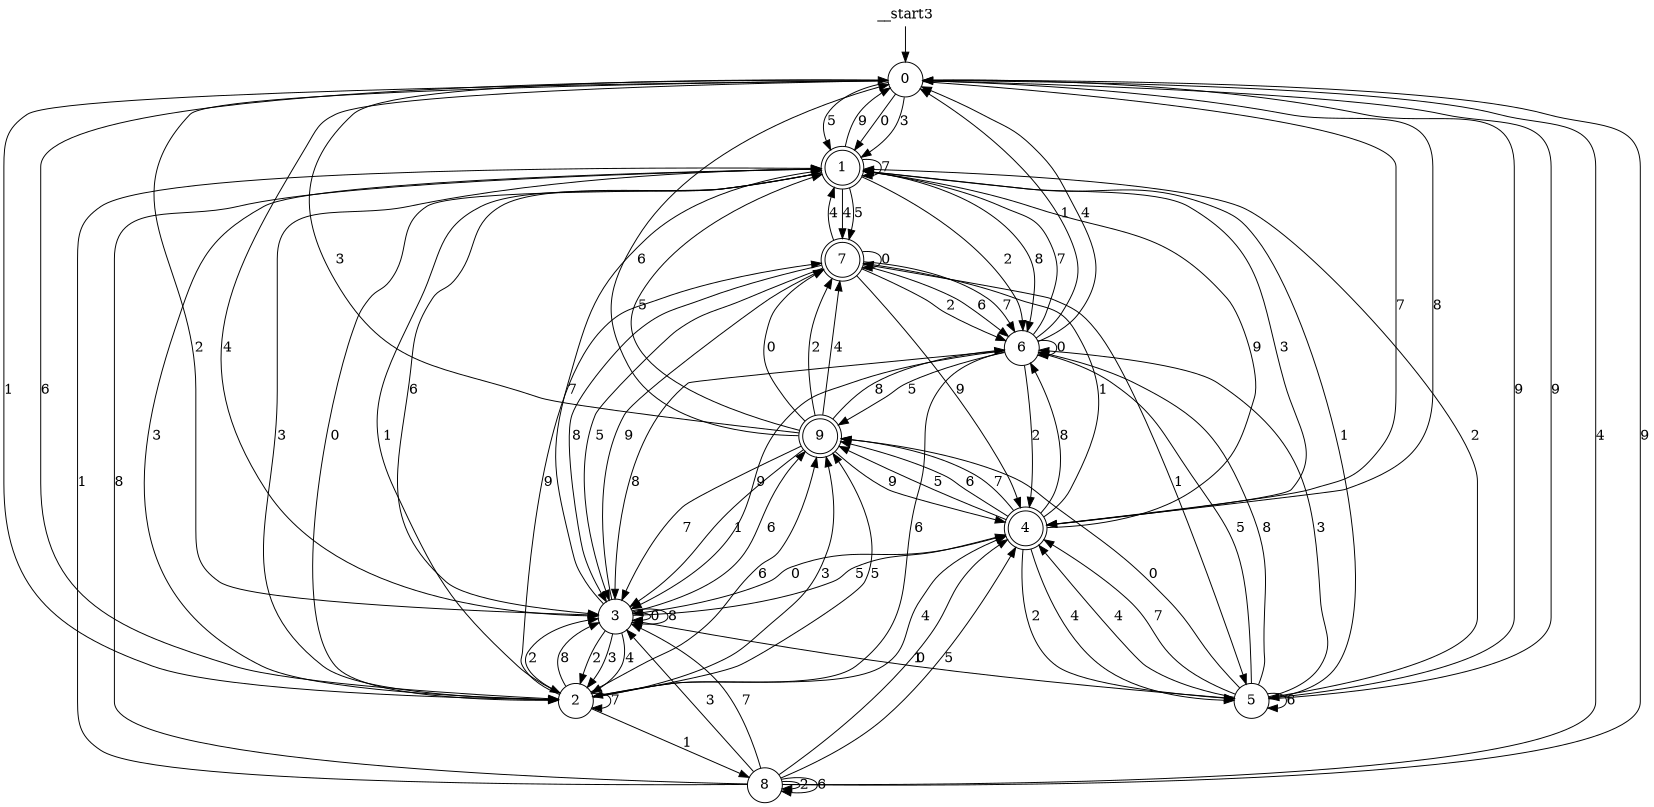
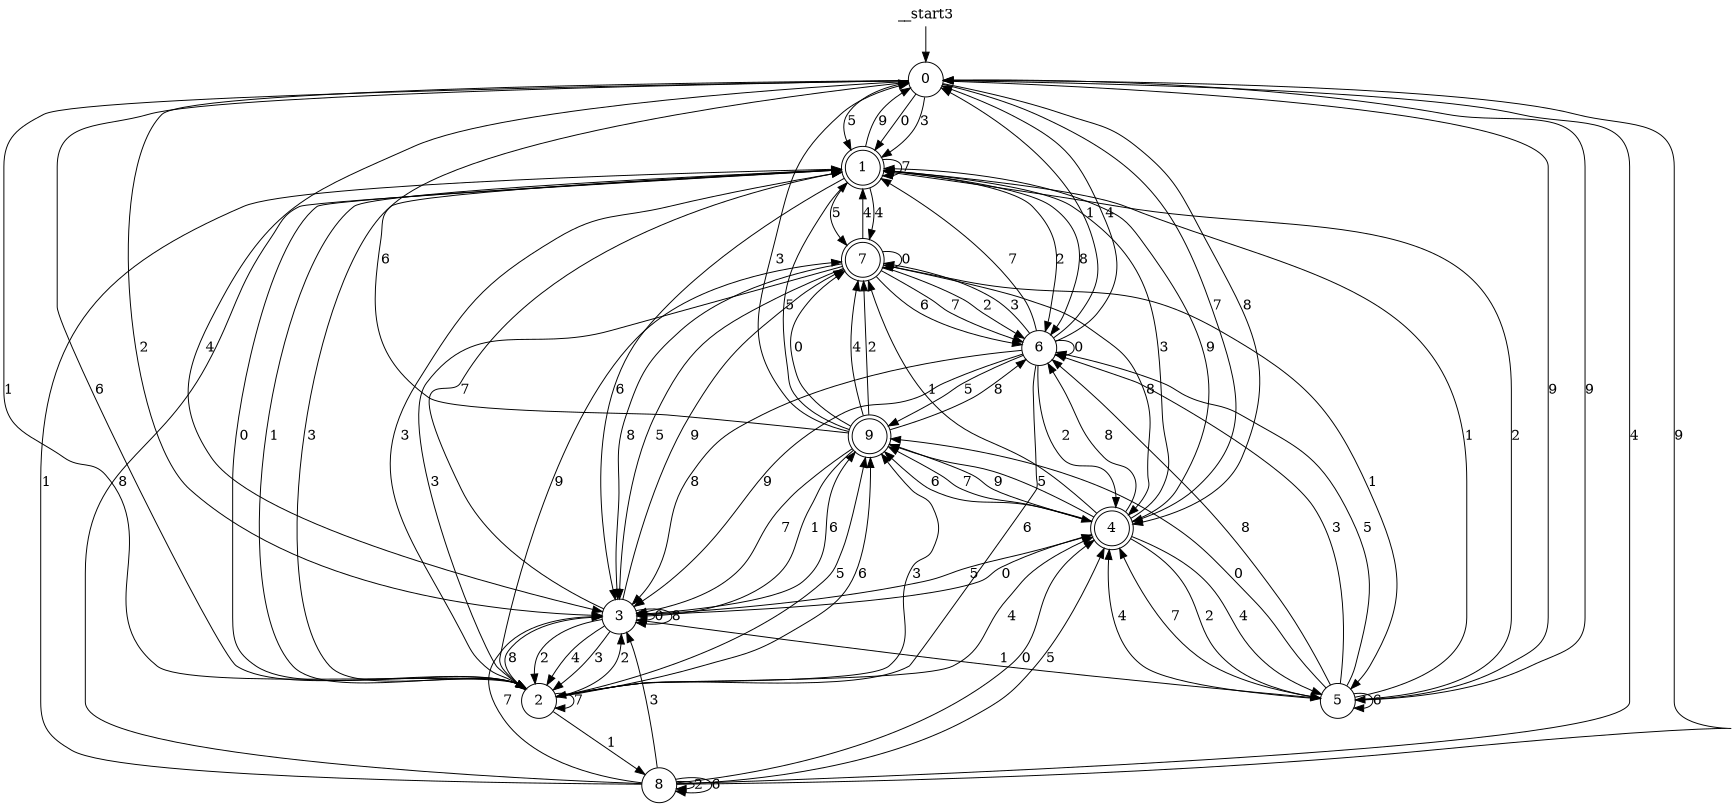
  digraph {
    fontname="DejaVu Serif"
    node [fontname="DejaVu Serif" shape=circle]
    edge [fontname="DejaVu Serif"]
    n1 [label=0]
    n2 [label=1 shape=doublecircle]
    n3 [label=2]
    n4 [label=3]
    n5 [label=4 shape=doublecircle]
    n6 [label=5]
    n7 [label=6]
    n8 [label=7 shape=doublecircle]
    n9 [label=8]
    n10 [label=9 shape=doublecircle]
    n11 [height=0 label=__start3 shape=none width=0]
    n1 -> n2 [label=0]
    n1 -> n2 [label=3]
    n1 -> n2 [label=5]
    n1 -> n3 [label=1]
    n1 -> n3 [label=6]
    n1 -> n4 [label=2]
    n1 -> n4 [label=4]
    n1 -> n5 [label=7]
    n1 -> n5 [label=8]
    n1 -> n6 [label=9]
    n2 -> n1 [label=9]
    n2 -> n2 [label=7]
    n2 -> n3 [label=0]
    n2 -> n3 [label=1]
    n2 -> n3 [label=3]
    n2 -> n4 [label=6]
    n2 -> n7 [label=2]
    n2 -> n7 [label=8]
    n2 -> n8 [label=4]
    n2 -> n8 [label=5]
    n3 -> n2 [label=3]
    n3 -> n3 [label=7]
    n3 -> n4 [label=2]
    n3 -> n4 [label=8]
    n3 -> n5 [label=4]
    n3 -> n8 [label=9]
    n3 -> n9 [label=1]
    n3 -> n10 [label=3]
    n3 -> n10 [label=5]
    n3 -> n10 [label=6]
    n4 -> n2 [label=7]
    n4 -> n3 [label=2]
    n4 -> n3 [label=3]
    n4 -> n3 [label=4]
    n4 -> n4 [label=0]
    n4 -> n4 [label=8]
    n4 -> n5 [label=5]
    n4 -> n6 [label=1]
    n4 -> n8 [label=9]
    n4 -> n10 [label=6]
    n5 -> n2 [label=3]
    n5 -> n2 [label=9]
    n5 -> n4 [label=0]
    n5 -> n6 [label=2]
    n5 -> n6 [label=4]
    n5 -> n7 [label=8]
    n5 -> n8 [label=1]
    n5 -> n10 [label=5]
    n5 -> n10 [label=6]
    n5 -> n10 [label=7]
    n6 -> n1 [label=9]
    n6 -> n2 [label=1]
    n6 -> n2 [label=2]
    n6 -> n5 [label=4]
    n6 -> n5 [label=7]
    n6 -> n6 [label=6]
    n6 -> n7 [label=3]
    n6 -> n7 [label=5]
    n6 -> n7 [label=8]
    n6 -> n10 [label=0]
    n7 -> n1 [label=1]
    n7 -> n1 [label=4]
    n7 -> n2 [label=7]
    n7 -> n3 [label=6]
    n7 -> n4 [label=8]
    n7 -> n4 [label=9]
    n7 -> n5 [label=2]
    n7 -> n7 [label=0]
+   n7 -> n8 [label=3]
    n7 -> n10 [label=5]
    n8 -> n2 [label=4]
+   n8 -> n3 [label=3]
    n8 -> n4 [label=5]
    n8 -> n4 [label=8]
-   n8 -> n5 [label=9]
+   n8 -> n5 [label=8]
    n8 -> n6 [label=1]
    n8 -> n7 [label=2]
    n8 -> n7 [label=6]
    n8 -> n7 [label=7]
    n8 -> n8 [label=0]
    n9 -> n1 [label=4]
    n9 -> n1 [label=9]
    n9 -> n2 [label=1]
    n9 -> n2 [label=8]
    n9 -> n4 [label=3]
    n9 -> n4 [label=7]
    n9 -> n5 [label=0]
    n9 -> n5 [label=5]
    n9 -> n9 [label=2]
    n9 -> n9 [label=6]
    n10 -> n1 [label=3]
    n10 -> n1 [label=6]
    n10 -> n2 [label=5]
    n10 -> n4 [label=1]
    n10 -> n4 [label=7]
    n10 -> n5 [label=9]
    n10 -> n7 [label=8]
    n10 -> n8 [label=0]
    n10 -> n8 [label=2]
    n10 -> n8 [label=4]
    n11 -> n1
  }
